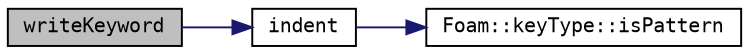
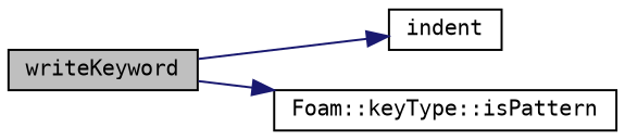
  digraph {
    fontname="DejaVu Sans Mono"
    rankdir=LR
    node [color=black fontname="DejaVu Sans Mono" fontsize=10 shape=record]
    edge [color=midnightblue fontname="DejaVu Sans Mono" fontsize=10 labelfontname=FreeSans labelfontsize=10 style=solid]
    n1 [fillcolor=grey75 fontcolor=black height=0.2 label=writeKeyword style=filled width=0.4]
    n2 [height=0.2 label=indent width=0.4]
    n3 [height=0.2 label="Foam::keyType::isPattern" width=0.4]
    n1 -> n2
-   n2 -> n3
+   n1 -> n3
  }
